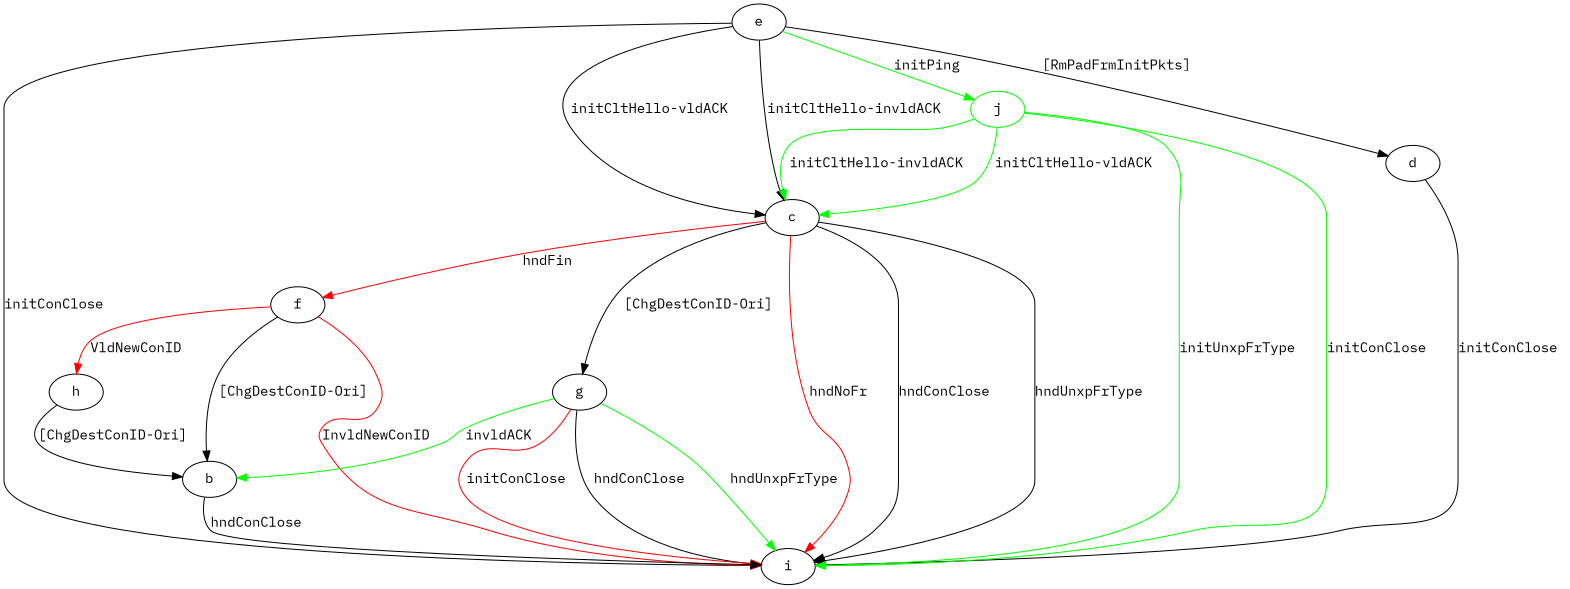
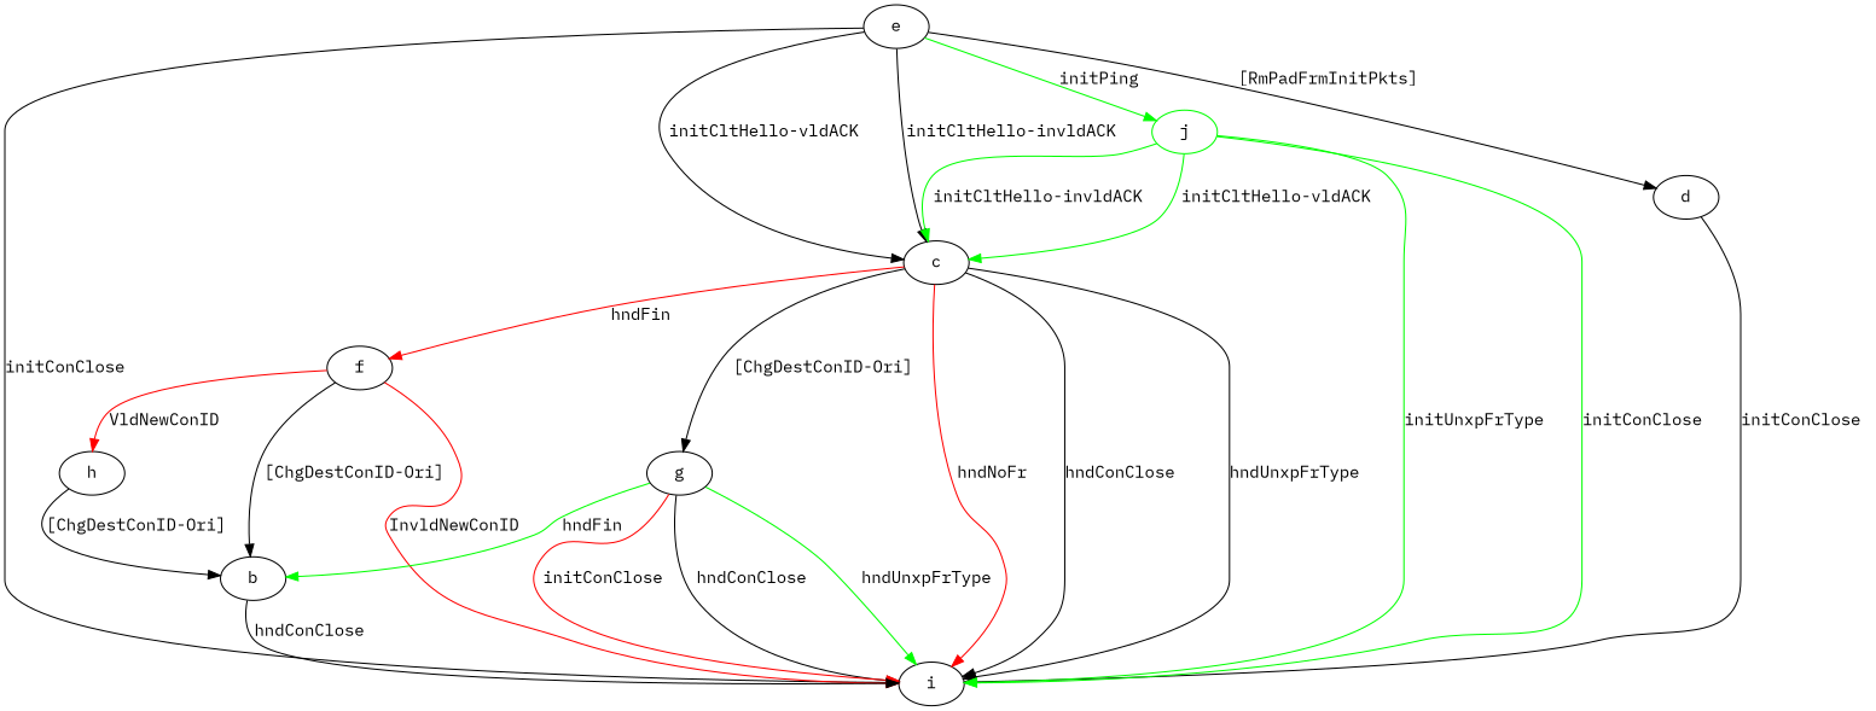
  digraph {
    fontname="IBM Plex Mono"
    node [fontname="IBM Plex Mono"]
    edge [fontname="IBM Plex Mono"]
    e
    i
    c
    d
    j [color=green]
    f
    g
    b
    h
    e -> i [label="initConClose "]
    e -> c [label="initCltHello-vldACK "]
    e -> c [label="initCltHello-invldACK "]
    e -> d [label="[RmPadFrmInitPkts] "]
    e -> j [color=green label="initPing "]
    c -> i [label="hndConClose "]
    c -> i [label="hndUnxpFrType "]
    c -> i [color=red label="hndNoFr "]
    c -> f [color=red label="hndFin "]
    c -> g [label="[ChgDestConID-Ori] "]
    d -> i [label="initConClose "]
    j -> i [color=green label="initConClose "]
    j -> i [color=green label="initUnxpFrType "]
    j -> c [color=green label="initCltHello-vldACK "]
    j -> c [color=green label="initCltHello-invldACK "]
    f -> i [color=red label="InvldNewConID "]
    f -> b [label="[ChgDestConID-Ori] "]
    f -> h [color=red label="VldNewConID "]
    g -> i [label="hndConClose "]
    g -> i [color=green label="hndUnxpFrType "]
    g -> i [color=red label="initConClose "]
-   g -> b [color=green label="invldACK "]
+   g -> b [color=green label="hndFin "]
    b -> i [label="hndConClose "]
    h -> b [label="[ChgDestConID-Ori] "]
  }
